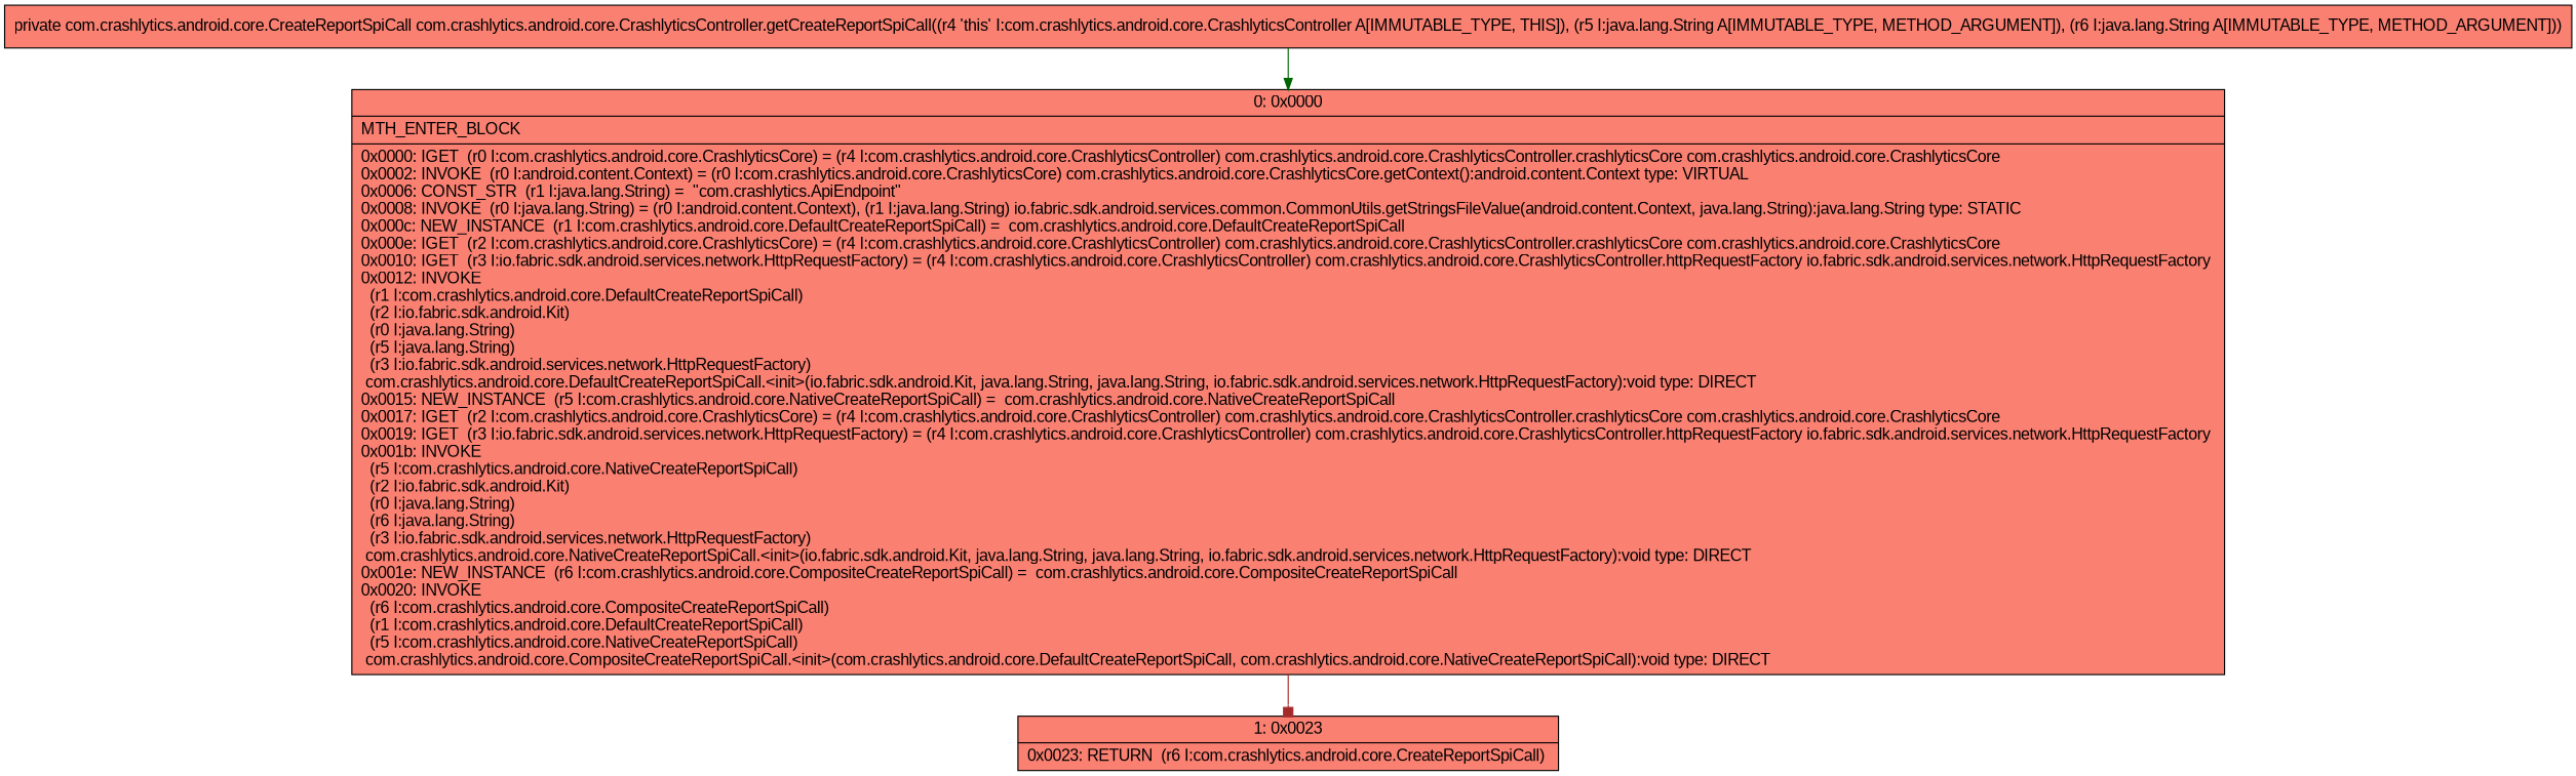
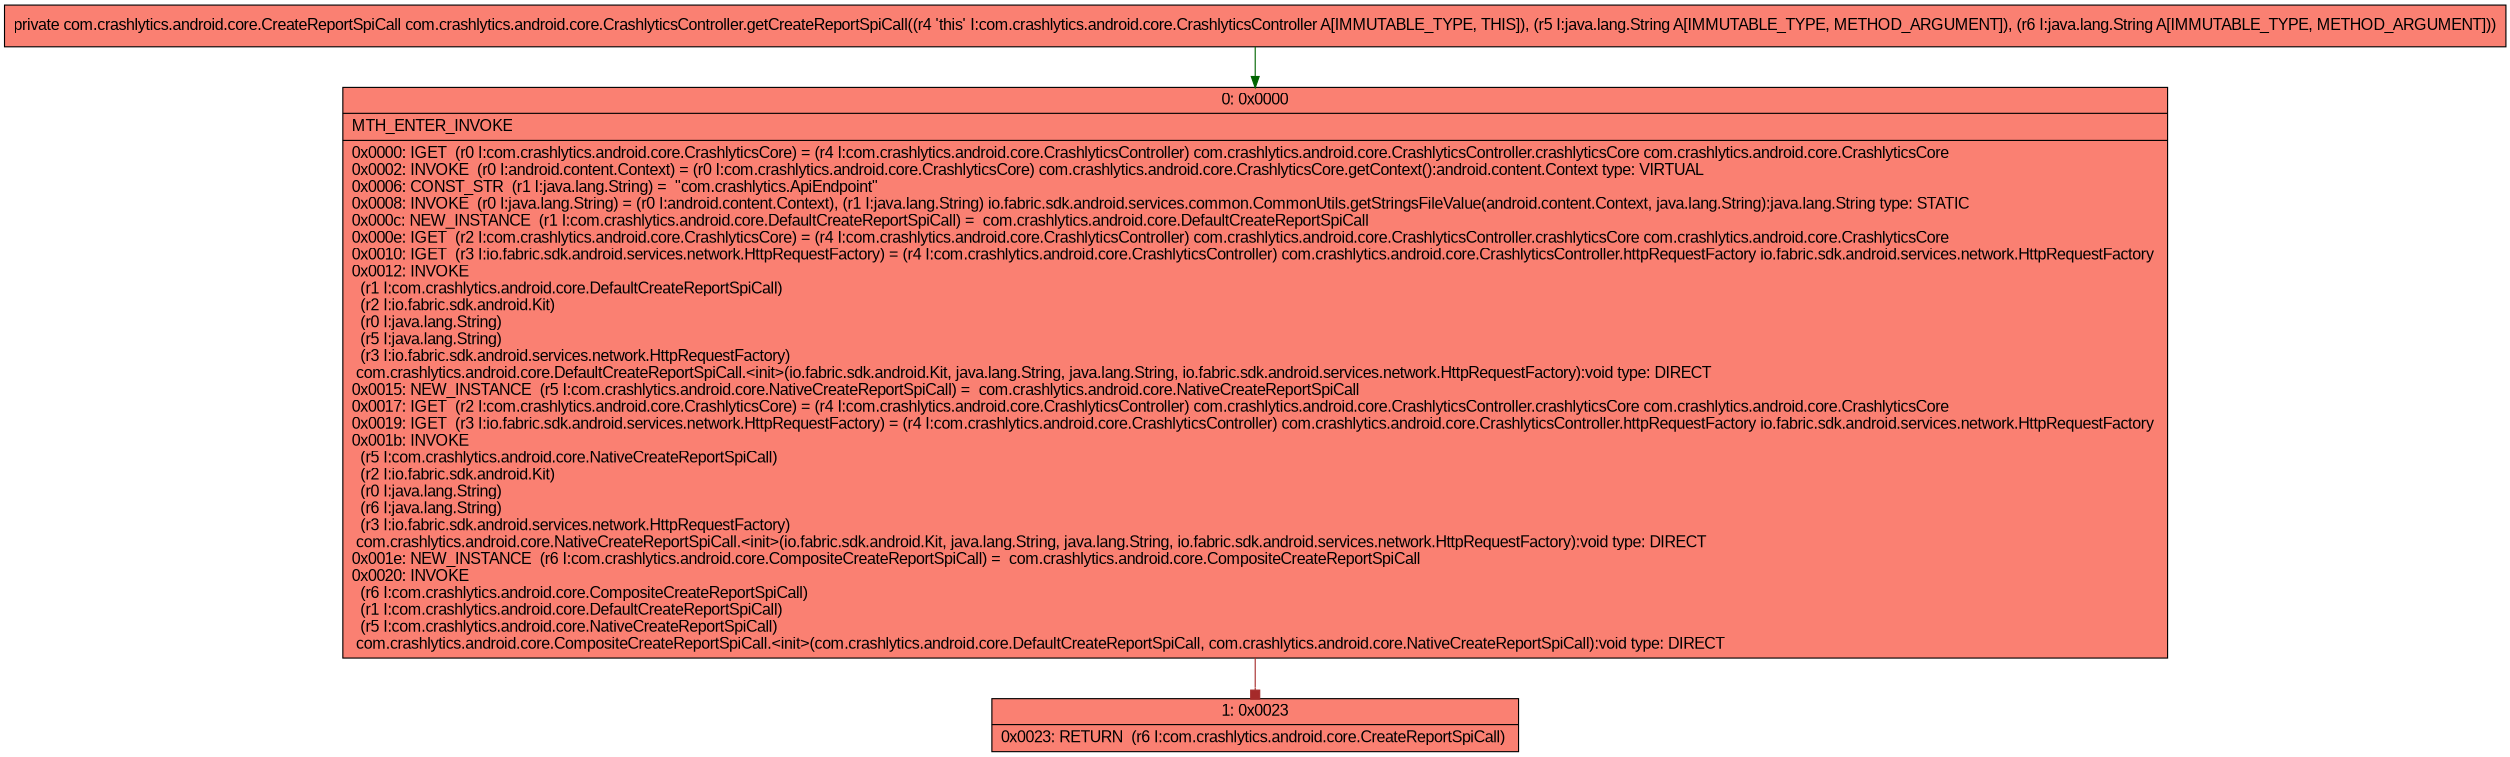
  digraph {
    fontname="Liberation Sans"
    node [shape=record style=filled fillcolor=salmon fontname="Liberation Sans"]
    edge [style=solid fontname="Liberation Sans"]
-   n1 [label="{0\:\ 0x0000|MTH_ENTER_BLOCK\l|0x0000: IGET  (r0 I:com.crashlytics.android.core.CrashlyticsCore) = (r4 I:com.crashlytics.android.core.CrashlyticsController) com.crashlytics.android.core.CrashlyticsController.crashlyticsCore com.crashlytics.android.core.CrashlyticsCore \l0x0002: INVOKE  (r0 I:android.content.Context) = (r0 I:com.crashlytics.android.core.CrashlyticsCore) com.crashlytics.android.core.CrashlyticsCore.getContext():android.content.Context type: VIRTUAL \l0x0006: CONST_STR  (r1 I:java.lang.String) =  \"com.crashlytics.ApiEndpoint\" \l0x0008: INVOKE  (r0 I:java.lang.String) = (r0 I:android.content.Context), (r1 I:java.lang.String) io.fabric.sdk.android.services.common.CommonUtils.getStringsFileValue(android.content.Context, java.lang.String):java.lang.String type: STATIC \l0x000c: NEW_INSTANCE  (r1 I:com.crashlytics.android.core.DefaultCreateReportSpiCall) =  com.crashlytics.android.core.DefaultCreateReportSpiCall \l0x000e: IGET  (r2 I:com.crashlytics.android.core.CrashlyticsCore) = (r4 I:com.crashlytics.android.core.CrashlyticsController) com.crashlytics.android.core.CrashlyticsController.crashlyticsCore com.crashlytics.android.core.CrashlyticsCore \l0x0010: IGET  (r3 I:io.fabric.sdk.android.services.network.HttpRequestFactory) = (r4 I:com.crashlytics.android.core.CrashlyticsController) com.crashlytics.android.core.CrashlyticsController.httpRequestFactory io.fabric.sdk.android.services.network.HttpRequestFactory \l0x0012: INVOKE  \l  (r1 I:com.crashlytics.android.core.DefaultCreateReportSpiCall)\l  (r2 I:io.fabric.sdk.android.Kit)\l  (r0 I:java.lang.String)\l  (r5 I:java.lang.String)\l  (r3 I:io.fabric.sdk.android.services.network.HttpRequestFactory)\l com.crashlytics.android.core.DefaultCreateReportSpiCall.\<init\>(io.fabric.sdk.android.Kit, java.lang.String, java.lang.String, io.fabric.sdk.android.services.network.HttpRequestFactory):void type: DIRECT \l0x0015: NEW_INSTANCE  (r5 I:com.crashlytics.android.core.NativeCreateReportSpiCall) =  com.crashlytics.android.core.NativeCreateReportSpiCall \l0x0017: IGET  (r2 I:com.crashlytics.android.core.CrashlyticsCore) = (r4 I:com.crashlytics.android.core.CrashlyticsController) com.crashlytics.android.core.CrashlyticsController.crashlyticsCore com.crashlytics.android.core.CrashlyticsCore \l0x0019: IGET  (r3 I:io.fabric.sdk.android.services.network.HttpRequestFactory) = (r4 I:com.crashlytics.android.core.CrashlyticsController) com.crashlytics.android.core.CrashlyticsController.httpRequestFactory io.fabric.sdk.android.services.network.HttpRequestFactory \l0x001b: INVOKE  \l  (r5 I:com.crashlytics.android.core.NativeCreateReportSpiCall)\l  (r2 I:io.fabric.sdk.android.Kit)\l  (r0 I:java.lang.String)\l  (r6 I:java.lang.String)\l  (r3 I:io.fabric.sdk.android.services.network.HttpRequestFactory)\l com.crashlytics.android.core.NativeCreateReportSpiCall.\<init\>(io.fabric.sdk.android.Kit, java.lang.String, java.lang.String, io.fabric.sdk.android.services.network.HttpRequestFactory):void type: DIRECT \l0x001e: NEW_INSTANCE  (r6 I:com.crashlytics.android.core.CompositeCreateReportSpiCall) =  com.crashlytics.android.core.CompositeCreateReportSpiCall \l0x0020: INVOKE  \l  (r6 I:com.crashlytics.android.core.CompositeCreateReportSpiCall)\l  (r1 I:com.crashlytics.android.core.DefaultCreateReportSpiCall)\l  (r5 I:com.crashlytics.android.core.NativeCreateReportSpiCall)\l com.crashlytics.android.core.CompositeCreateReportSpiCall.\<init\>(com.crashlytics.android.core.DefaultCreateReportSpiCall, com.crashlytics.android.core.NativeCreateReportSpiCall):void type: DIRECT \l}"]
+   n1 [label="{0\:\ 0x0000|MTH_ENTER_INVOKE\l|0x0000: IGET  (r0 I:com.crashlytics.android.core.CrashlyticsCore) = (r4 I:com.crashlytics.android.core.CrashlyticsController) com.crashlytics.android.core.CrashlyticsController.crashlyticsCore com.crashlytics.android.core.CrashlyticsCore \l0x0002: INVOKE  (r0 I:android.content.Context) = (r0 I:com.crashlytics.android.core.CrashlyticsCore) com.crashlytics.android.core.CrashlyticsCore.getContext():android.content.Context type: VIRTUAL \l0x0006: CONST_STR  (r1 I:java.lang.String) =  \"com.crashlytics.ApiEndpoint\" \l0x0008: INVOKE  (r0 I:java.lang.String) = (r0 I:android.content.Context), (r1 I:java.lang.String) io.fabric.sdk.android.services.common.CommonUtils.getStringsFileValue(android.content.Context, java.lang.String):java.lang.String type: STATIC \l0x000c: NEW_INSTANCE  (r1 I:com.crashlytics.android.core.DefaultCreateReportSpiCall) =  com.crashlytics.android.core.DefaultCreateReportSpiCall \l0x000e: IGET  (r2 I:com.crashlytics.android.core.CrashlyticsCore) = (r4 I:com.crashlytics.android.core.CrashlyticsController) com.crashlytics.android.core.CrashlyticsController.crashlyticsCore com.crashlytics.android.core.CrashlyticsCore \l0x0010: IGET  (r3 I:io.fabric.sdk.android.services.network.HttpRequestFactory) = (r4 I:com.crashlytics.android.core.CrashlyticsController) com.crashlytics.android.core.CrashlyticsController.httpRequestFactory io.fabric.sdk.android.services.network.HttpRequestFactory \l0x0012: INVOKE  \l  (r1 I:com.crashlytics.android.core.DefaultCreateReportSpiCall)\l  (r2 I:io.fabric.sdk.android.Kit)\l  (r0 I:java.lang.String)\l  (r5 I:java.lang.String)\l  (r3 I:io.fabric.sdk.android.services.network.HttpRequestFactory)\l com.crashlytics.android.core.DefaultCreateReportSpiCall.\<init\>(io.fabric.sdk.android.Kit, java.lang.String, java.lang.String, io.fabric.sdk.android.services.network.HttpRequestFactory):void type: DIRECT \l0x0015: NEW_INSTANCE  (r5 I:com.crashlytics.android.core.NativeCreateReportSpiCall) =  com.crashlytics.android.core.NativeCreateReportSpiCall \l0x0017: IGET  (r2 I:com.crashlytics.android.core.CrashlyticsCore) = (r4 I:com.crashlytics.android.core.CrashlyticsController) com.crashlytics.android.core.CrashlyticsController.crashlyticsCore com.crashlytics.android.core.CrashlyticsCore \l0x0019: IGET  (r3 I:io.fabric.sdk.android.services.network.HttpRequestFactory) = (r4 I:com.crashlytics.android.core.CrashlyticsController) com.crashlytics.android.core.CrashlyticsController.httpRequestFactory io.fabric.sdk.android.services.network.HttpRequestFactory \l0x001b: INVOKE  \l  (r5 I:com.crashlytics.android.core.NativeCreateReportSpiCall)\l  (r2 I:io.fabric.sdk.android.Kit)\l  (r0 I:java.lang.String)\l  (r6 I:java.lang.String)\l  (r3 I:io.fabric.sdk.android.services.network.HttpRequestFactory)\l com.crashlytics.android.core.NativeCreateReportSpiCall.\<init\>(io.fabric.sdk.android.Kit, java.lang.String, java.lang.String, io.fabric.sdk.android.services.network.HttpRequestFactory):void type: DIRECT \l0x001e: NEW_INSTANCE  (r6 I:com.crashlytics.android.core.CompositeCreateReportSpiCall) =  com.crashlytics.android.core.CompositeCreateReportSpiCall \l0x0020: INVOKE  \l  (r6 I:com.crashlytics.android.core.CompositeCreateReportSpiCall)\l  (r1 I:com.crashlytics.android.core.DefaultCreateReportSpiCall)\l  (r5 I:com.crashlytics.android.core.NativeCreateReportSpiCall)\l com.crashlytics.android.core.CompositeCreateReportSpiCall.\<init\>(com.crashlytics.android.core.DefaultCreateReportSpiCall, com.crashlytics.android.core.NativeCreateReportSpiCall):void type: DIRECT \l}"]
    n2 [label="{1\:\ 0x0023|0x0023: RETURN  (r6 I:com.crashlytics.android.core.CreateReportSpiCall) \l}"]
    n3 [label="{private com.crashlytics.android.core.CreateReportSpiCall com.crashlytics.android.core.CrashlyticsController.getCreateReportSpiCall((r4 'this' I:com.crashlytics.android.core.CrashlyticsController A[IMMUTABLE_TYPE, THIS]), (r5 I:java.lang.String A[IMMUTABLE_TYPE, METHOD_ARGUMENT]), (r6 I:java.lang.String A[IMMUTABLE_TYPE, METHOD_ARGUMENT])) }"]
    n1 -> n2 [color=brown arrowhead=box]
    n3 -> n1 [color=darkgreen arrowhead=normal]
  }
